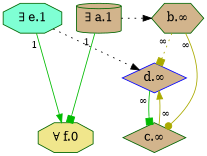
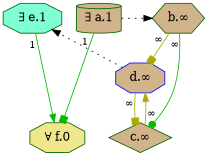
  digraph {
    node [color=darkgreen fillcolor=tan fontsize=14 shape=octagon style=filled]
    edge [arrowhead=normal color="#AAAA00" dir=forward fontsize=12 labeldistance=1.5 style=solid taillabel="∞"]
    n1 [fillcolor=khaki label="∀ f.0"]
    n2 [fillcolor=aquamarine label="∃ e.1"]
    n3 [label="∃ a.1" shape=cylinder]
    n4 [label="b.∞" shape=hexagon]
-   n5 [color=blue label="d.∞" shape=diamond]
+   n5 [color=blue label="d.∞"]
    n6 [label="c.∞" shape=diamond]
    subgraph sub_1 {
      rank=max
      n1
    }
    subgraph sub_2 {
      rank=min
      n2
      n3
    }
    n2 -> n1 [color="#00BB00" taillabel=1]
    n3 -> n1 [arrowhead=box color="#00BB00" taillabel=1]
    n3 -> n4 [color=black constraint=false style=dotted taillabel=""]
-   n4 -> n5 [arrowhead=box style=dotted]
-   n4 -> n6 [arrowhead=dot]
-   n2 -> n5 [color=black constraint=false style=dotted taillabel=""]
-   n5 -> n6 [arrowhead=box color="#00BB00"]
+   n4 -> n5 [arrowhead=box]
+   n4 -> n6 [arrowhead=dot color="#00BB00"]
+   n5 -> n2 [color=black constraint=false style=dotted taillabel=""]
+   n5 -> n6 [arrowhead=box]
    n6 -> n5
  }
